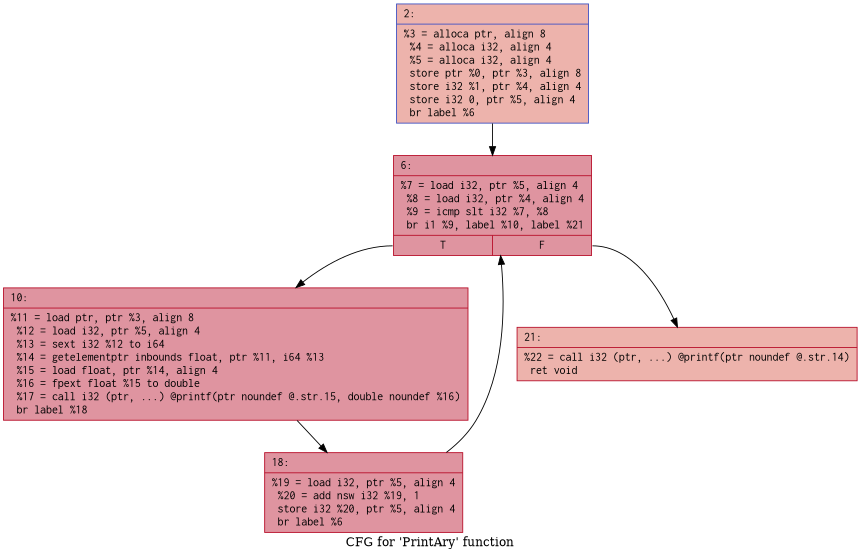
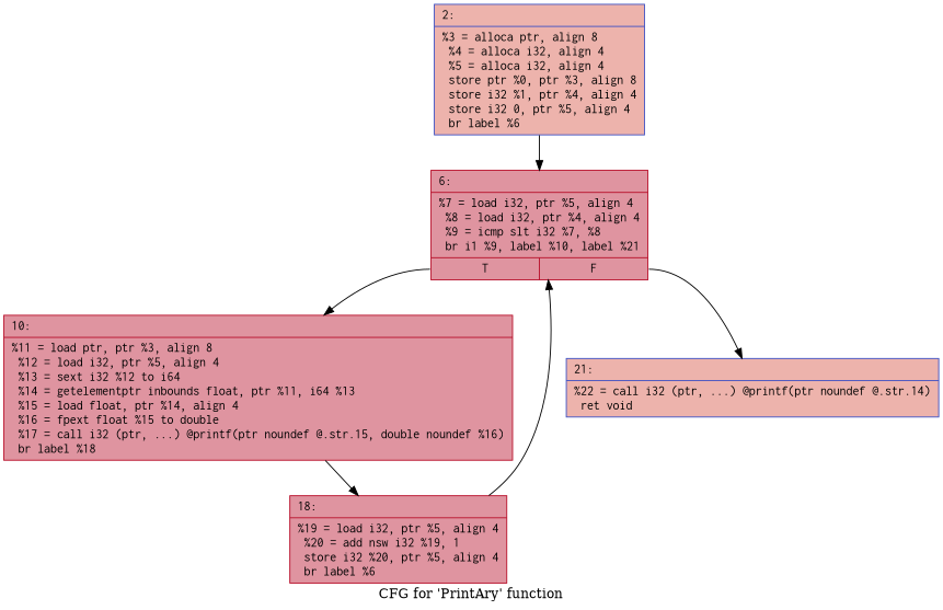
  digraph {
    label="CFG for 'PrintAry' function"
    node [color="#b70d28ff" fillcolor="#b70d2870" fontname=Courier shape=record style=filled]
    n1 [color="#3d50c3ff" fillcolor="#d6524470" label="{2:\l|  %3 = alloca ptr, align 8\l  %4 = alloca i32, align 4\l  %5 = alloca i32, align 4\l  store ptr %0, ptr %3, align 8\l  store i32 %1, ptr %4, align 4\l  store i32 0, ptr %5, align 4\l  br label %6\l}"]
    n2 [label="{6:\l|  %7 = load i32, ptr %5, align 4\l  %8 = load i32, ptr %4, align 4\l  %9 = icmp slt i32 %7, %8\l  br i1 %9, label %10, label %21\l|{<s0>T|<s1>F}}"]
    n3 [label="{10:\l|  %11 = load ptr, ptr %3, align 8\l  %12 = load i32, ptr %5, align 4\l  %13 = sext i32 %12 to i64\l  %14 = getelementptr inbounds float, ptr %11, i64 %13\l  %15 = load float, ptr %14, align 4\l  %16 = fpext float %15 to double\l  %17 = call i32 (ptr, ...) @printf(ptr noundef @.str.15, double noundef %16)\l  br label %18\l}"]
-   n4 [fillcolor="#d6524470" label="{21:\l|  %22 = call i32 (ptr, ...) @printf(ptr noundef @.str.14)\l  ret void\l}"]
+   n4 [color="#3d50c3ff" fillcolor="#d6524470" label="{21:\l|  %22 = call i32 (ptr, ...) @printf(ptr noundef @.str.14)\l  ret void\l}"]
    n5 [label="{18:\l|  %19 = load i32, ptr %5, align 4\l  %20 = add nsw i32 %19, 1\l  store i32 %20, ptr %5, align 4\l  br label %6\l}"]
    n1 -> n2
    n2 -> n3 [tailport=s0]
    n2 -> n4 [tailport=s1]
    n3 -> n5
    n5 -> n2
  }
